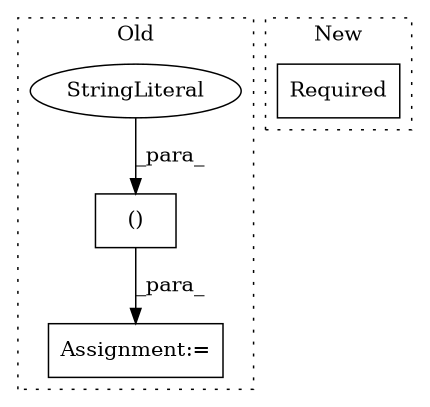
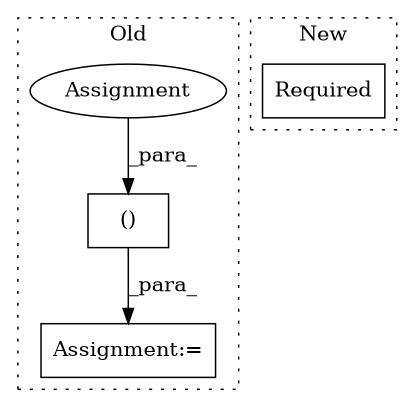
  digraph {
    node [shape=box]
    n1 [a=106 l=44 label="()" s=605]
    n2 [a=7 l=6 label="Assignment:=" s=599]
-   n3 [a=45 l=20 label=StringLiteral s=629 shape=ellipse]
+   n3 [a=45 l=20 label=Assignment s=629 shape=ellipse]
    n4 [a=32 l="9,1" label=Required s="1669,1687"]
    subgraph cluster_1 {
      label=Old
      style=dotted
      n1
      n2
      n3
    }
    subgraph cluster_2 {
      label=New
      style=dotted
      n4
    }
    n1 -> n2 [label=_para_]
    n3 -> n1 [label=_para_]
  }
